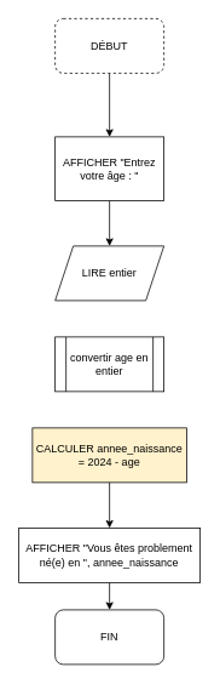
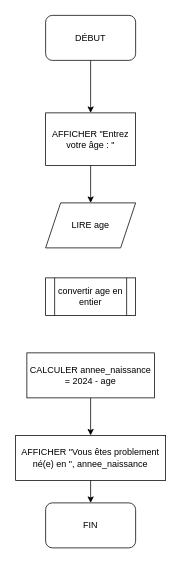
  <mxCell id="0" />
  <mxCell id="1" parent="0" />
  <mxCell id="2" value="" style="edgeStyle=orthogonalEdgeStyle;rounded=0;orthogonalLoop=1;jettySize=auto;html=1;entryX=0.5;entryY=0;entryDx=0;entryDy=0;" parent="1" source="3" target="6" edge="1"><mxGeometry relative="1" as="geometry"><mxPoint x="120" y="160" as="targetPoint" /></mxGeometry></mxCell>
- <mxCell id="3" value="DÉBUT" style="rounded=1;whiteSpace=wrap;html=1;dashed=1;" parent="1" vertex="1"><mxGeometry x="60" y="20" width="120" height="60" as="geometry" /></mxCell>
- <mxCell id="4" value="LIRE entier" style="shape=parallelogram;perimeter=parallelogramPerimeter;whiteSpace=wrap;html=1;fixedSize=1;" parent="1" vertex="1"><mxGeometry x="60" y="270" width="120" height="60" as="geometry" /></mxCell>
+ <mxCell id="3" value="DÉBUT" style="rounded=1;whiteSpace=wrap;html=1;" parent="1" vertex="1"><mxGeometry x="60" y="20" width="120" height="60" as="geometry" /></mxCell>
+ <mxCell id="4" value="LIRE age" style="shape=parallelogram;perimeter=parallelogramPerimeter;whiteSpace=wrap;html=1;fixedSize=1;" parent="1" vertex="1"><mxGeometry x="60" y="270" width="120" height="60" as="geometry" /></mxCell>
  <mxCell id="5" style="edgeStyle=orthogonalEdgeStyle;rounded=0;orthogonalLoop=1;jettySize=auto;html=1;exitX=0.5;exitY=1;exitDx=0;exitDy=0;entryX=0.5;entryY=0;entryDx=0;entryDy=0;" parent="1" source="6" target="4" edge="1"><mxGeometry relative="1" as="geometry" /></mxCell>
  <mxCell id="6" value="AFFICHER &quot;Entrez votre âge : &quot;" style="rounded=0;whiteSpace=wrap;html=1;" parent="1" vertex="1"><mxGeometry x="60" y="150" width="120" height="70" as="geometry" /></mxCell>
- <mxCell id="7" value="convertir age en entier" style="shape=process;whiteSpace=wrap;html=1;backgroundOutline=1;" parent="1" vertex="1"><mxGeometry x="60" y="370" width="120" height="60" as="geometry" /></mxCell>
+ <mxCell id="7" value="convertir age en entier" style="shape=process;whiteSpace=wrap;html=1;backgroundOutline=1;" parent="1" vertex="1"><mxGeometry x="60" y="370" width="120" height="50" as="geometry" /></mxCell>
  <mxCell id="8" style="edgeStyle=orthogonalEdgeStyle;rounded=0;orthogonalLoop=1;jettySize=auto;html=1;exitX=0.5;exitY=1;exitDx=0;exitDy=0;entryX=0.5;entryY=0;entryDx=0;entryDy=0;" parent="1" source="9" target="11" edge="1"><mxGeometry relative="1" as="geometry" /></mxCell>
- <mxCell id="9" value="CALCULER annee_naissance = 2024 - age" style="rounded=0;whiteSpace=wrap;html=1;fillColor=#fff2cc;" parent="1" vertex="1"><mxGeometry x="35" y="470" width="170" height="60" as="geometry" /></mxCell>
+ <mxCell id="9" value="CALCULER annee_naissance = 2024 - age" style="rounded=0;whiteSpace=wrap;html=1;" parent="1" vertex="1"><mxGeometry x="35" y="470" width="170" height="60" as="geometry" /></mxCell>
  <mxCell id="10" style="edgeStyle=orthogonalEdgeStyle;rounded=0;orthogonalLoop=1;jettySize=auto;html=1;exitX=0.5;exitY=1;exitDx=0;exitDy=0;entryX=0.5;entryY=0;entryDx=0;entryDy=0;" parent="1" source="11" target="12" edge="1"><mxGeometry relative="1" as="geometry" /></mxCell>
  <mxCell id="11" value="AFFICHER &quot;Vous êtes problement né(e) en &quot;, annee_naissance" style="rounded=0;whiteSpace=wrap;html=1;" parent="1" vertex="1"><mxGeometry x="20" y="580" width="200" height="60" as="geometry" /></mxCell>
  <mxCell id="12" value="FIN" style="rounded=1;whiteSpace=wrap;html=1;" parent="1" vertex="1"><mxGeometry x="60" y="670" width="120" height="60" as="geometry" /></mxCell>
